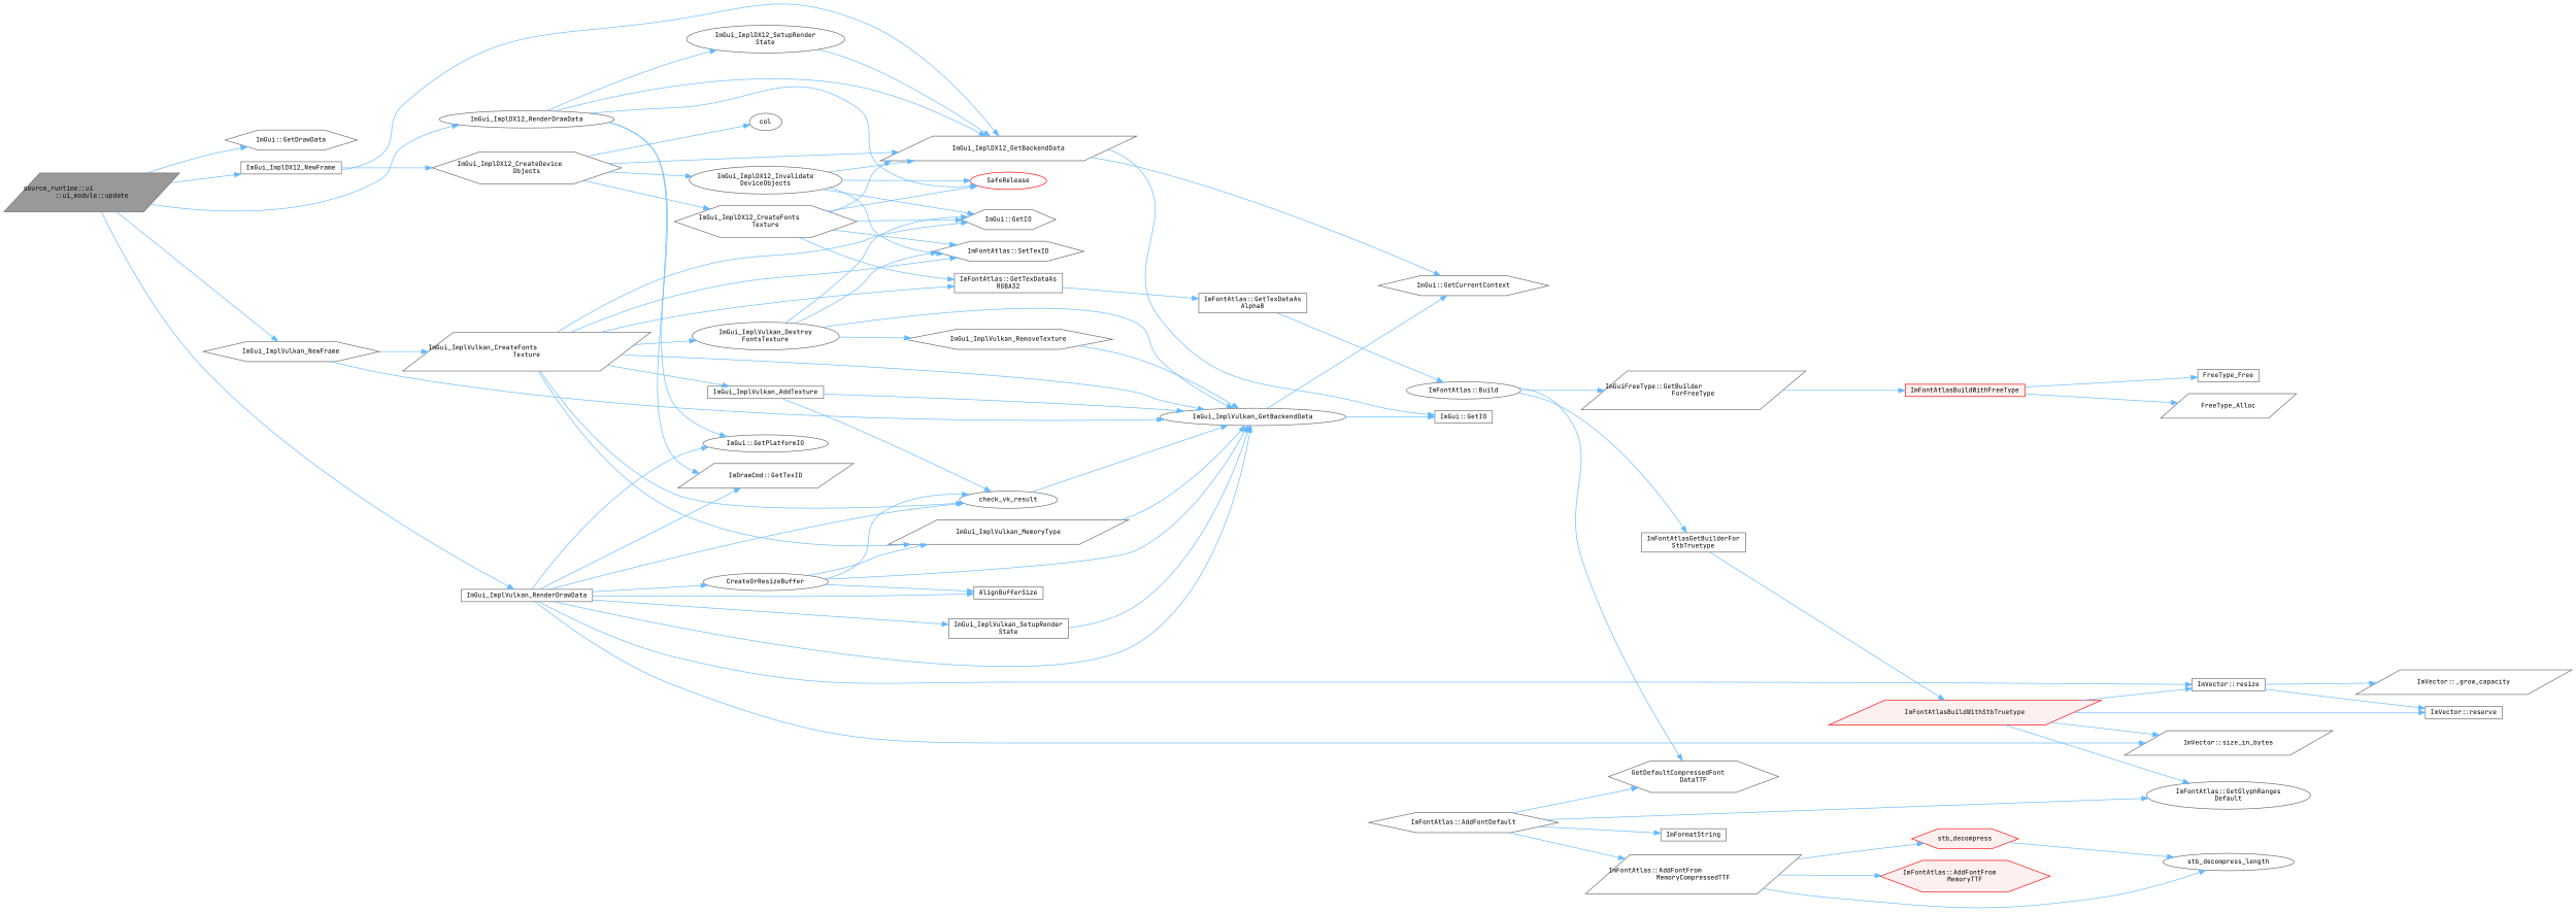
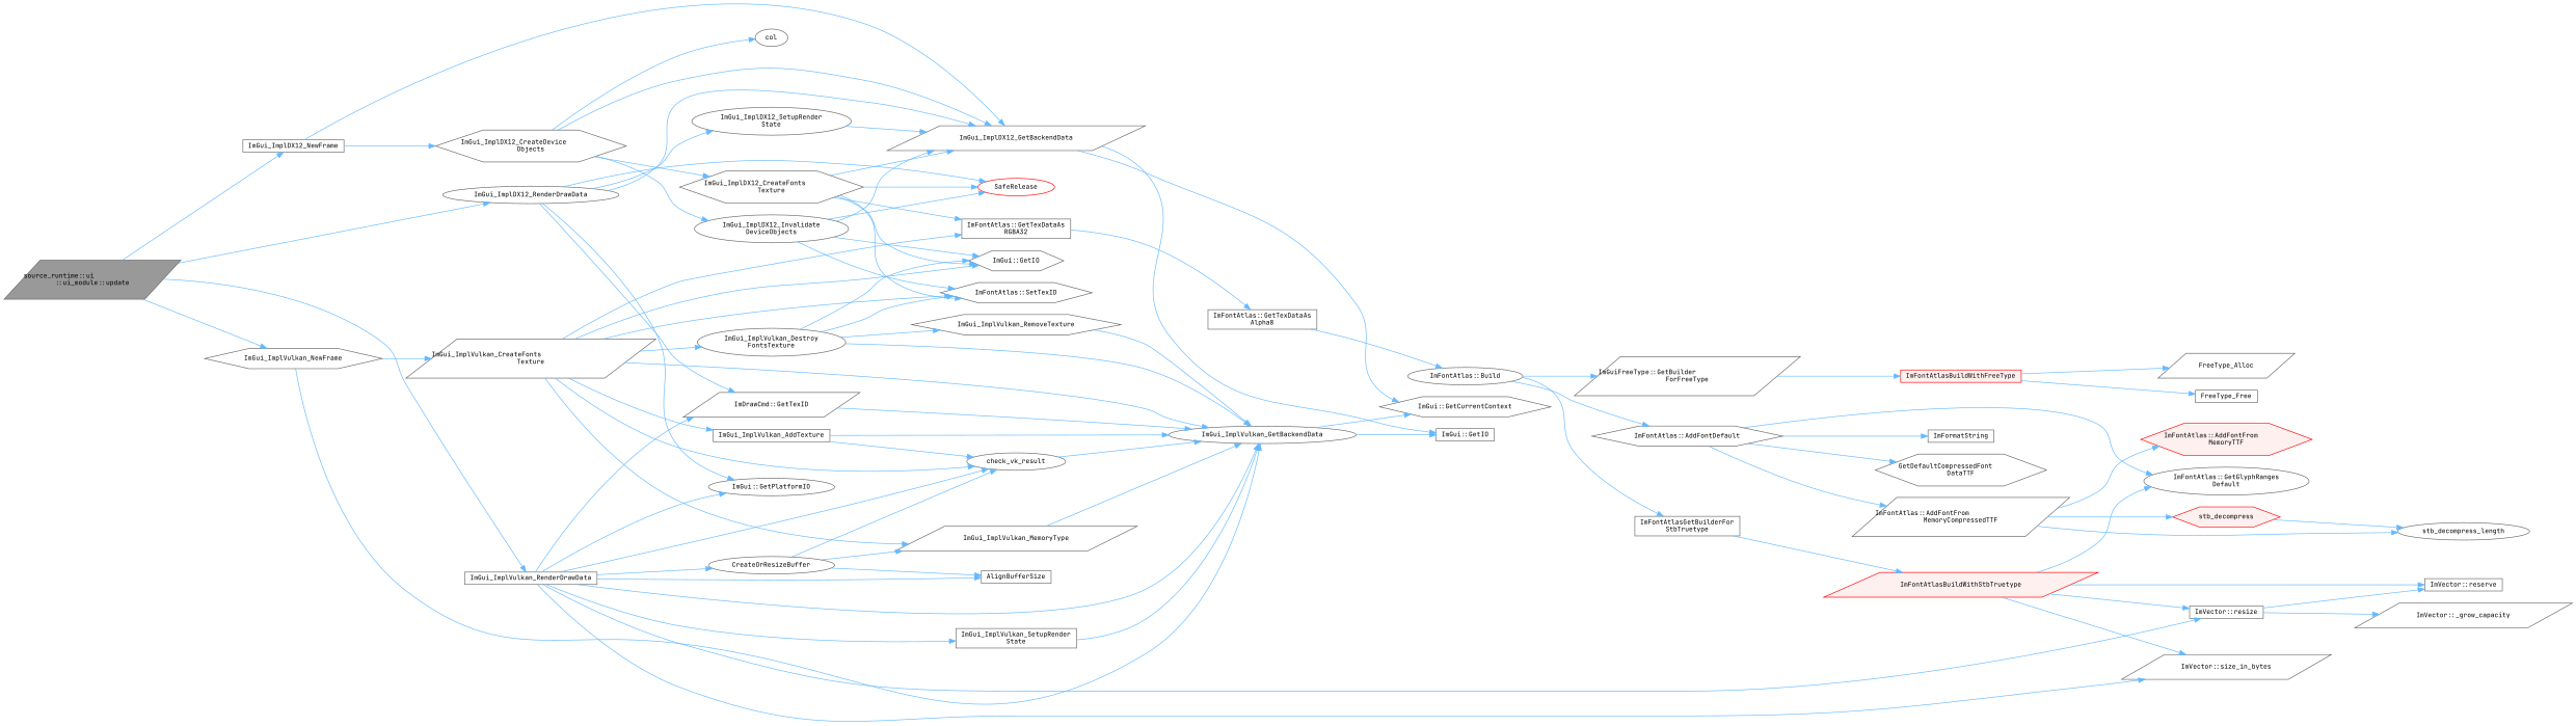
  digraph {
    fontname="JetBrains Mono"
    rankdir=LR
    node [color=grey40 fillcolor=white fontname="JetBrains Mono" fontsize=10 shape=box style=filled]
    edge [color=steelblue1 fontname="JetBrains Mono" fontsize=10 labelfontname=Helvetica labelfontsize=10 style=solid]
    n1 [color=gray40 fillcolor=grey60 fontcolor=black height=0.2 label="source_runtime::ui\l::ui_module::update" shape=parallelogram width=0.4]
-   n2 [height=0.2 label="ImGui::GetDrawData" shape=hexagon width=0.4]
    n3 [height=0.2 label=ImGui_ImplDX12_NewFrame width=0.4]
    n4 [height=0.2 label=ImGui_ImplDX12_RenderDrawData shape=ellipse width=0.4]
    n5 [height=0.2 label=ImGui_ImplVulkan_NewFrame shape=hexagon width=0.4]
    n6 [height=0.2 label=ImGui_ImplVulkan_RenderDrawData width=0.4]
    n7 [height=0.2 label="ImGui_ImplDX12_CreateDevice\lObjects" shape=hexagon width=0.4]
    n8 [height=0.2 label=ImGui_ImplDX12_GetBackendData shape=parallelogram width=0.4]
    n9 [color=red height=0.2 label=SafeRelease shape=ellipse width=0.4]
    n10 [height=0.2 label="ImGui::GetPlatformIO" shape=ellipse width=0.4]
    n11 [height=0.2 label="ImDrawCmd::GetTexID" shape=parallelogram width=0.4]
    n12 [height=0.2 label="ImGui_ImplDX12_SetupRender\lState" shape=ellipse width=0.4]
    n13 [height=0.2 label="ImGui_ImplVulkan_CreateFonts\lTexture" shape=parallelogram width=0.4]
    n14 [height=0.2 label=ImGui_ImplVulkan_GetBackendData shape=ellipse width=0.4]
    n15 [height=0.2 label="ImVector::resize" width=0.4]
    n16 [height=0.2 label="ImVector::size_in_bytes" shape=parallelogram width=0.4]
    n17 [height=0.2 label=check_vk_result shape=ellipse width=0.4]
    n18 [height=0.2 label=AlignBufferSize width=0.4]
    n19 [height=0.2 label=CreateOrResizeBuffer shape=ellipse width=0.4]
    n20 [height=0.2 label="ImGui_ImplVulkan_SetupRender\lState" width=0.4]
    n21 [height=0.2 label=col shape=ellipse width=0.4]
    n22 [height=0.2 label="ImGui_ImplDX12_CreateFonts\lTexture" shape=hexagon width=0.4]
    n23 [height=0.2 label="ImGui_ImplDX12_Invalidate\lDeviceObjects" shape=ellipse width=0.4]
    n24 [height=0.2 label="ImGui::GetCurrentContext" shape=hexagon width=0.4]
    n25 [height=0.2 label="ImGui::GetIO" width=0.4]
    n26 [height=0.2 label="ImGui::GetIO" shape=hexagon width=0.4]
    n27 [height=0.2 label="ImFontAtlas::GetTexDataAs\lRGBA32" width=0.4]
    n28 [height=0.2 label="ImFontAtlas::SetTexID" shape=hexagon width=0.4]
    n29 [height=0.2 label="ImFontAtlas::GetTexDataAs\lAlpha8" width=0.4]
    n30 [height=0.2 label="ImFontAtlas::Build" shape=ellipse width=0.4]
    n31 [height=0.2 label="ImFontAtlas::AddFontDefault" shape=hexagon width=0.4]
    n32 [height=0.2 label="ImGuiFreeType::GetBuilder\lForFreeType" shape=parallelogram width=0.4]
    n33 [height=0.2 label="ImFontAtlasGetBuilderFor\lStbTruetype" width=0.4]
    n34 [height=0.2 label="ImFontAtlas::AddFontFrom\lMemoryCompressedTTF" shape=parallelogram width=0.4]
    n35 [height=0.2 label="GetDefaultCompressedFont\lDataTTF" shape=hexagon width=0.4]
    n36 [height=0.2 label="ImFontAtlas::GetGlyphRanges\lDefault" shape=ellipse width=0.4]
    n37 [height=0.2 label=ImFormatString width=0.4]
    n38 [color=red fillcolor="#FFF0F0" height=0.2 label=ImFontAtlasBuildWithFreeType width=0.4]
    n39 [color=red fillcolor="#FFF0F0" height=0.2 label=ImFontAtlasBuildWithStbTruetype shape=parallelogram width=0.4]
    n40 [color=red fillcolor="#FFF0F0" height=0.2 label="ImFontAtlas::AddFontFrom\lMemoryTTF" shape=hexagon width=0.4]
    n41 [color=red fillcolor="#FFF0F0" height=0.2 label=stb_decompress shape=hexagon width=0.4]
    n42 [height=0.2 label=stb_decompress_length shape=ellipse width=0.4]
    n43 [height=0.2 label=FreeType_Alloc shape=parallelogram width=0.4]
    n44 [height=0.2 label=FreeType_Free width=0.4]
    n45 [height=0.2 label="ImVector::reserve" width=0.4]
    n46 [height=0.2 label="ImVector::_grow_capacity" shape=parallelogram width=0.4]
    n47 [height=0.2 label=ImGui_ImplVulkan_AddTexture width=0.4]
    n48 [height=0.2 label="ImGui_ImplVulkan_Destroy\lFontsTexture" shape=ellipse width=0.4]
    n49 [height=0.2 label=ImGui_ImplVulkan_MemoryType shape=parallelogram width=0.4]
    n50 [height=0.2 label=ImGui_ImplVulkan_RemoveTexture shape=hexagon width=0.4]
-   n1 -> n2
    n1 -> n3
    n1 -> n4
    n1 -> n5
    n1 -> n6
    n3 -> n7
    n3 -> n8
    n4 -> n8
    n4 -> n9
    n4 -> n10
    n4 -> n11
    n4 -> n12
    n5 -> n13
    n5 -> n14
    n6 -> n10
    n6 -> n11
    n6 -> n14
    n6 -> n15
    n6 -> n16
    n6 -> n17
    n6 -> n18
    n6 -> n19
    n6 -> n20
    n7 -> n8
    n7 -> n21
    n7 -> n22
    n7 -> n23
    n8 -> n24
    n8 -> n25
    n12 -> n8
    n13 -> n14
    n13 -> n17
    n13 -> n26
    n13 -> n27
    n13 -> n28
    n13 -> n47
    n13 -> n48
    n13 -> n49
    n14 -> n24
    n14 -> n25
    n15 -> n45
    n15 -> n46
    n17 -> n14
-   n19 -> n14
+   n11 -> n14
    n19 -> n17
    n19 -> n18
    n19 -> n49
    n20 -> n14
    n22 -> n8
    n22 -> n9
    n22 -> n26
    n22 -> n27
    n22 -> n28
    n23 -> n8
    n23 -> n9
    n23 -> n26
    n23 -> n28
    n27 -> n29
    n29 -> n30
-   n30 -> n35
+   n30 -> n31
    n30 -> n32
    n30 -> n33
    n31 -> n34
    n31 -> n35
    n31 -> n36
    n31 -> n37
    n32 -> n38
    n33 -> n39
    n34 -> n40
    n34 -> n41
    n34 -> n42
    n38 -> n43
    n38 -> n44
    n39 -> n15
    n39 -> n16
    n39 -> n36
    n39 -> n45
    n41 -> n42
    n47 -> n14
    n47 -> n17
    n48 -> n14
    n48 -> n26
    n48 -> n28
    n48 -> n50
    n49 -> n14
    n50 -> n14
  }
